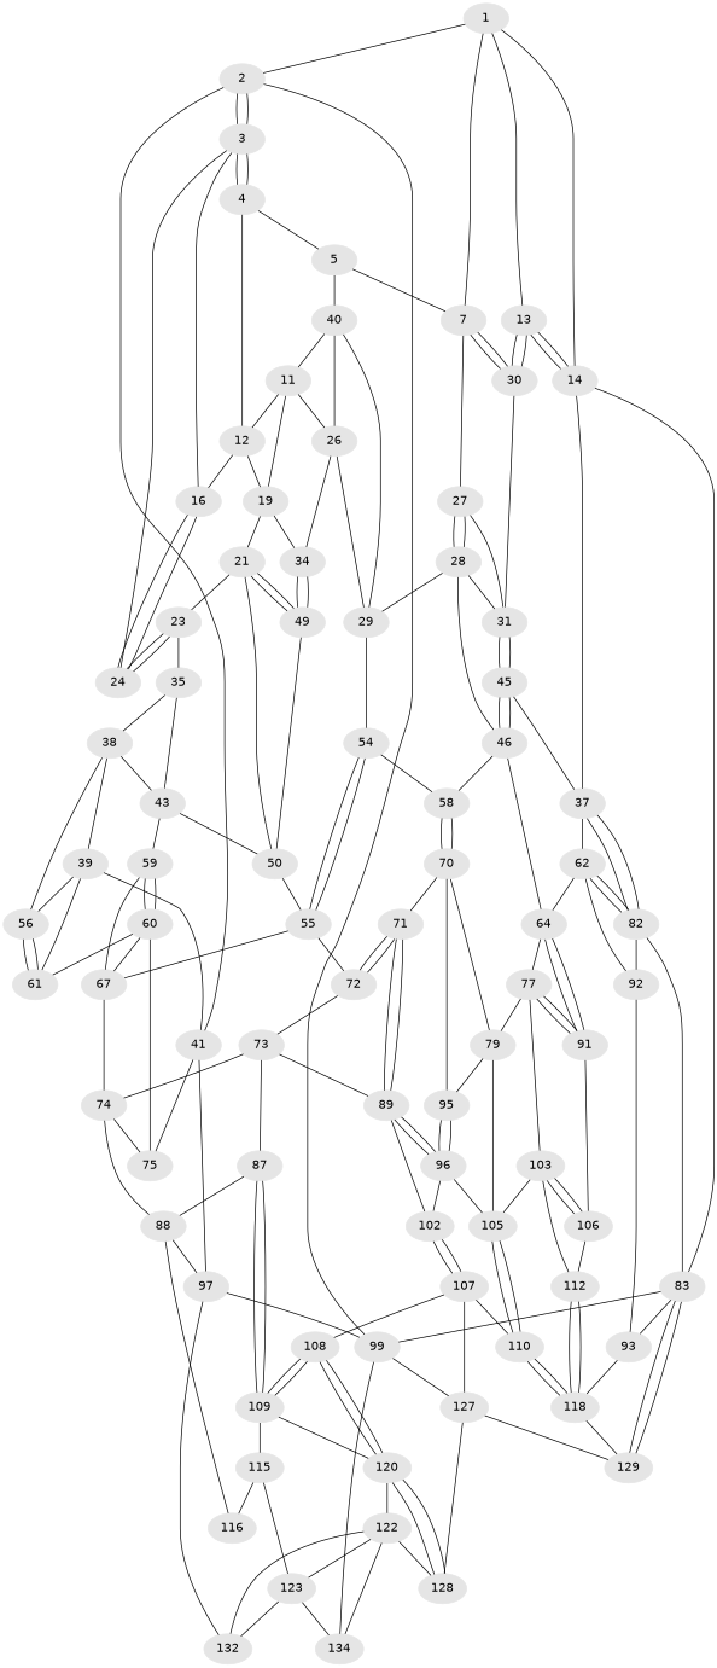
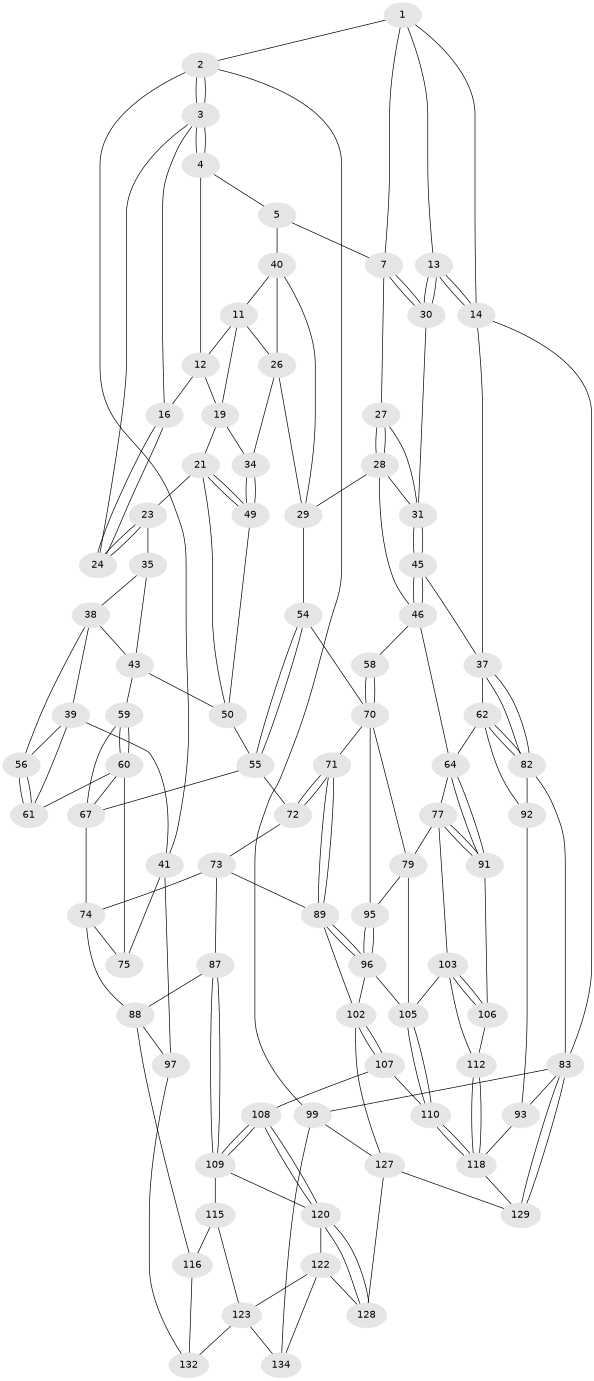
  graph {
    fontname="DejaVu Sans"
    node [color=gray90 fontname="DejaVu Sans" style=filled]
    edge [fontname="DejaVu Sans"]
    1 [super="+6"]
    2
    7 [super="+8"]
    13
    14
    3 [super="+15"]
    41 [super="+76"]
    99 [super="+135"]
    27
    30
    n11 [label=37 super="+48"]
    83 [super="+84"]
    4
    16
    24 [super="+37"]
    75
    97 [super="+98"]
    127 [super="+130"]
    134
    5 [super="+9"]
    12 [super="+17"]
    n22 [label=40 super="+25"]
    19 [super="+20"]
    11 [super="+18"]
    26 [super="+33"]
    29 [super="+53"]
    28 [super="+44"]
    31 [super="+32"]
    34
    54
    21 [super="+22"]
    62 [super="+63"]
    82 [super="+85"]
    93 [super="+125"]
    129
    23
    49
    50 [super="+52"]
    35 [super="+36"]
    55 [super="+66"]
    38 [super="+42"]
    43 [super="+51"]
    46 [super="+57"]
    45
    58
    64 [super="+65"]
    39 [super="+40"]
    56
    59
    61
    132
    67 [super="+68"]
    60 [super="+69"]
    70 [super="+80"]
    77 [super="+78"]
    91 [super="+94"]
    92
    72
    74 [super="+81"]
    73 [super="+86"]
    71
    79 [super="+100"]
    95
    103 [super="+104"]
    106
    88 [super="+113"]
    89 [super="+90"]
    105
    96 [super="+101"]
    102
    87
    109 [super="+114"]
    116 [super="+117"]
    112
    110 [super="+111"]
    118 [super="+126"]
    120 [super="+121"]
    115 [super="+124"]
    107 [super="+119"]
    128
    108
    122 [super="+131"]
    123 [super="+133"]
    1 -- 2
    1 -- 7
    1 -- 13
    1 -- 14
    2 -- 3
    2 -- 3
    2 -- 41
    2 -- 99
    7 -- 27
    7 -- 30
    7 -- 30
    13 -- 14
    13 -- 14
    13 -- 30
    13 -- 30
    14 -- n11
    14 -- 83
    3 -- 4
    3 -- 4
    3 -- 16
    3 -- 24
    41 -- 75
    41 -- 97
    99 -- 127
    99 -- 134
    27 -- 28
    27 -- 28
    27 -- 31
    30 -- 31
    n11 -- 62
    n11 -- 82
    n11 -- 82
    83 -- 99
    83 -- 93
    83 -- 129
    83 -- 129
    4 -- 5
    4 -- 12
    16 -- 24
    16 -- 24
-   97 -- 99
    97 -- 132
    127 -- 129
    127 -- 128
    5 -- 7
    5 -- n22
    12 -- 16
    12 -- 19
    n22 -- 11
    n22 -- 26
    n22 -- 29
    19 -- 34
    19 -- 21
    11 -- 12
    11 -- 19
    11 -- 26
    26 -- 29
    26 -- 34
    29 -- 54
    28 -- 29
    28 -- 31
    28 -- 46
    31 -- 45
    31 -- 45
    34 -- 49
    34 -- 49
    54 -- 55
    54 -- 55
-   54 -- 58
+   54 -- 70
    21 -- 23
    21 -- 49
    21 -- 49
    21 -- 50
    62 -- 82
    62 -- 82
    62 -- 64
    62 -- 92
    82 -- 83
    82 -- 92
    93 -- 118
    23 -- 24
    23 -- 24
    23 -- 35
    49 -- 50
    50 -- 55
    35 -- 38
    35 -- 43
    55 -- 67
    55 -- 72
    38 -- 43
    38 -- 39
    38 -- 56
    43 -- 50
    43 -- 59
    46 -- 58
    46 -- 64
    45 -- n11
    45 -- 46
    45 -- 46
    58 -- 70
    58 -- 70
    64 -- 77
    64 -- 91
    64 -- 91
    39 -- 41
    39 -- 56
    39 -- 61
    56 -- 61
    56 -- 61
    59 -- 67
    59 -- 60
    59 -- 60
    67 -- 74
    60 -- 75
    60 -- 61
    60 -- 67
    70 -- 71
    70 -- 79
    70 -- 95
    77 -- 91
    77 -- 91
    77 -- 79
    77 -- 103
    91 -- 106
    92 -- 93
    72 -- 73
    74 -- 75
    74 -- 88
    73 -- 74
    73 -- 89
    73 -- 87
    71 -- 72
    71 -- 72
    71 -- 89
    71 -- 89
    79 -- 95
    79 -- 105
    95 -- 96
    95 -- 96
    103 -- 106
    103 -- 106
    103 -- 105
    103 -- 112
    106 -- 112
    88 -- 97
    88 -- 116
    89 -- 96
    89 -- 96
    89 -- 102
    105 -- 110
    105 -- 110
    96 -- 105
    96 -- 102
    102 -- 107
    102 -- 107
    87 -- 88
    87 -- 109
    87 -- 109
    109 -- 120
    109 -- 115
-   122 -- 132
+   116 -- 132
    112 -- 118
    112 -- 118
    110 -- 118
    110 -- 118
    118 -- 129
    120 -- 128
    120 -- 128
    120 -- 122
    115 -- 116 [weight=2]
    115 -- 123
-   107 -- 127
+   102 -- 127
    107 -- 110
    107 -- 108
    108 -- 109
    108 -- 109
    108 -- 120
    108 -- 120
    122 -- 134
    122 -- 128
    122 -- 123
    123 -- 134
    123 -- 132
  }
